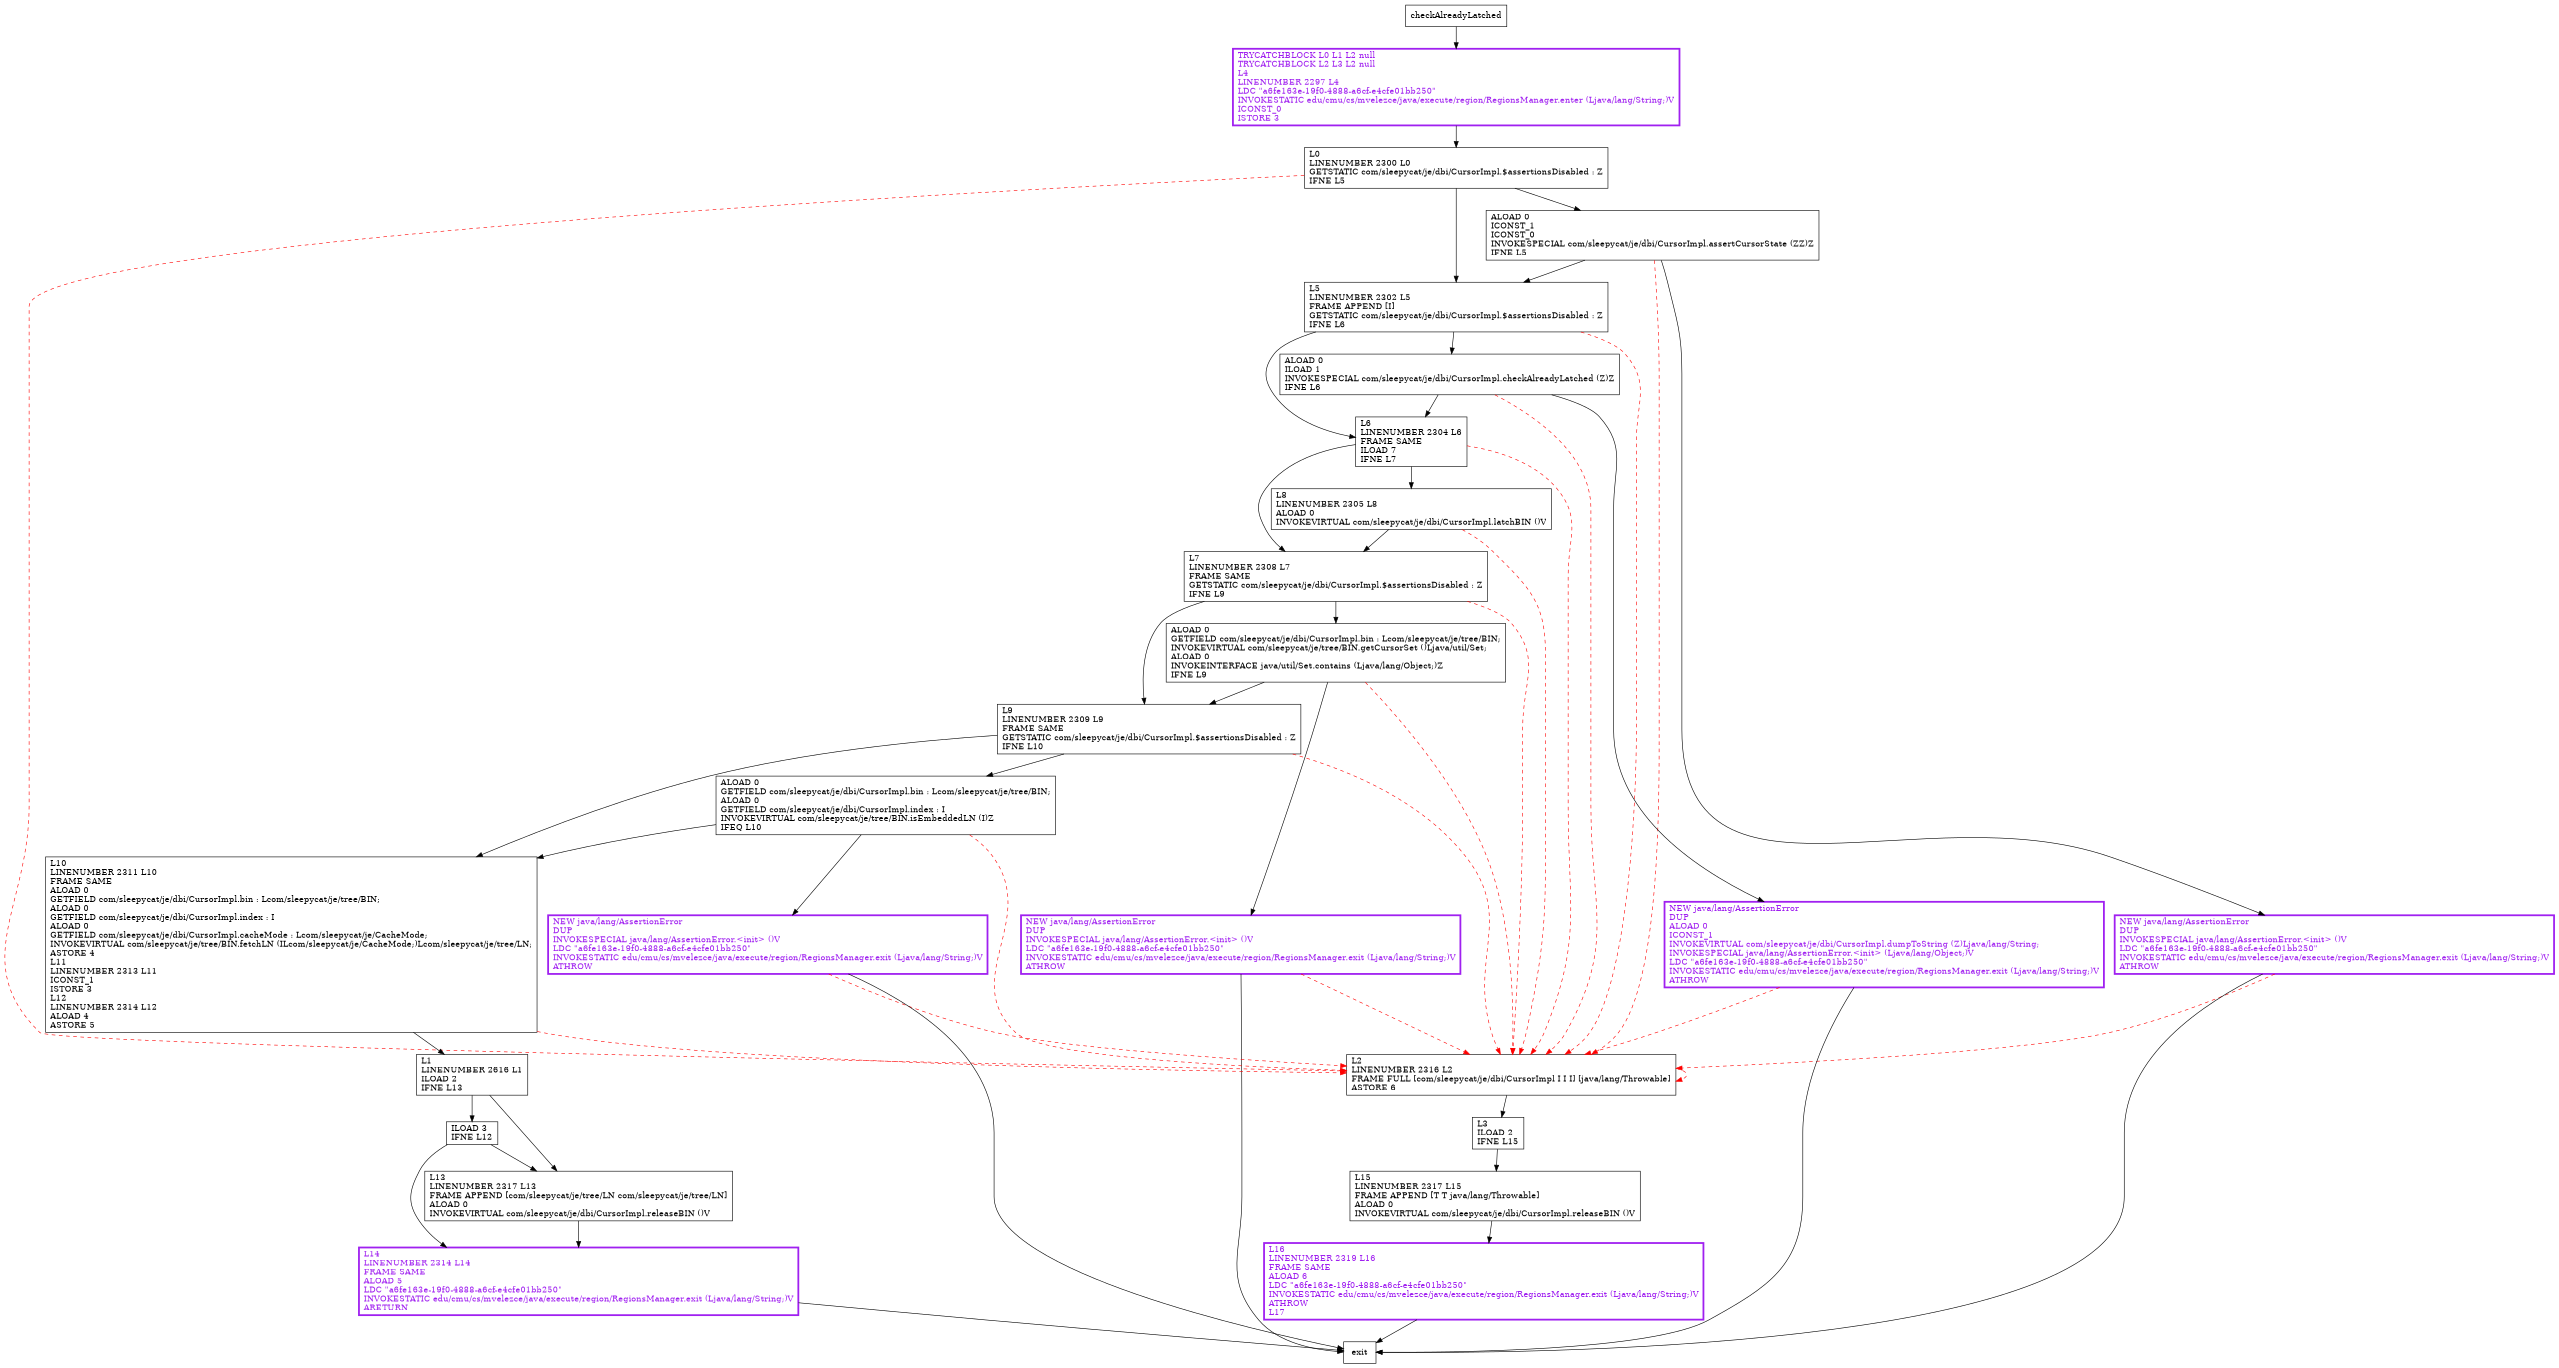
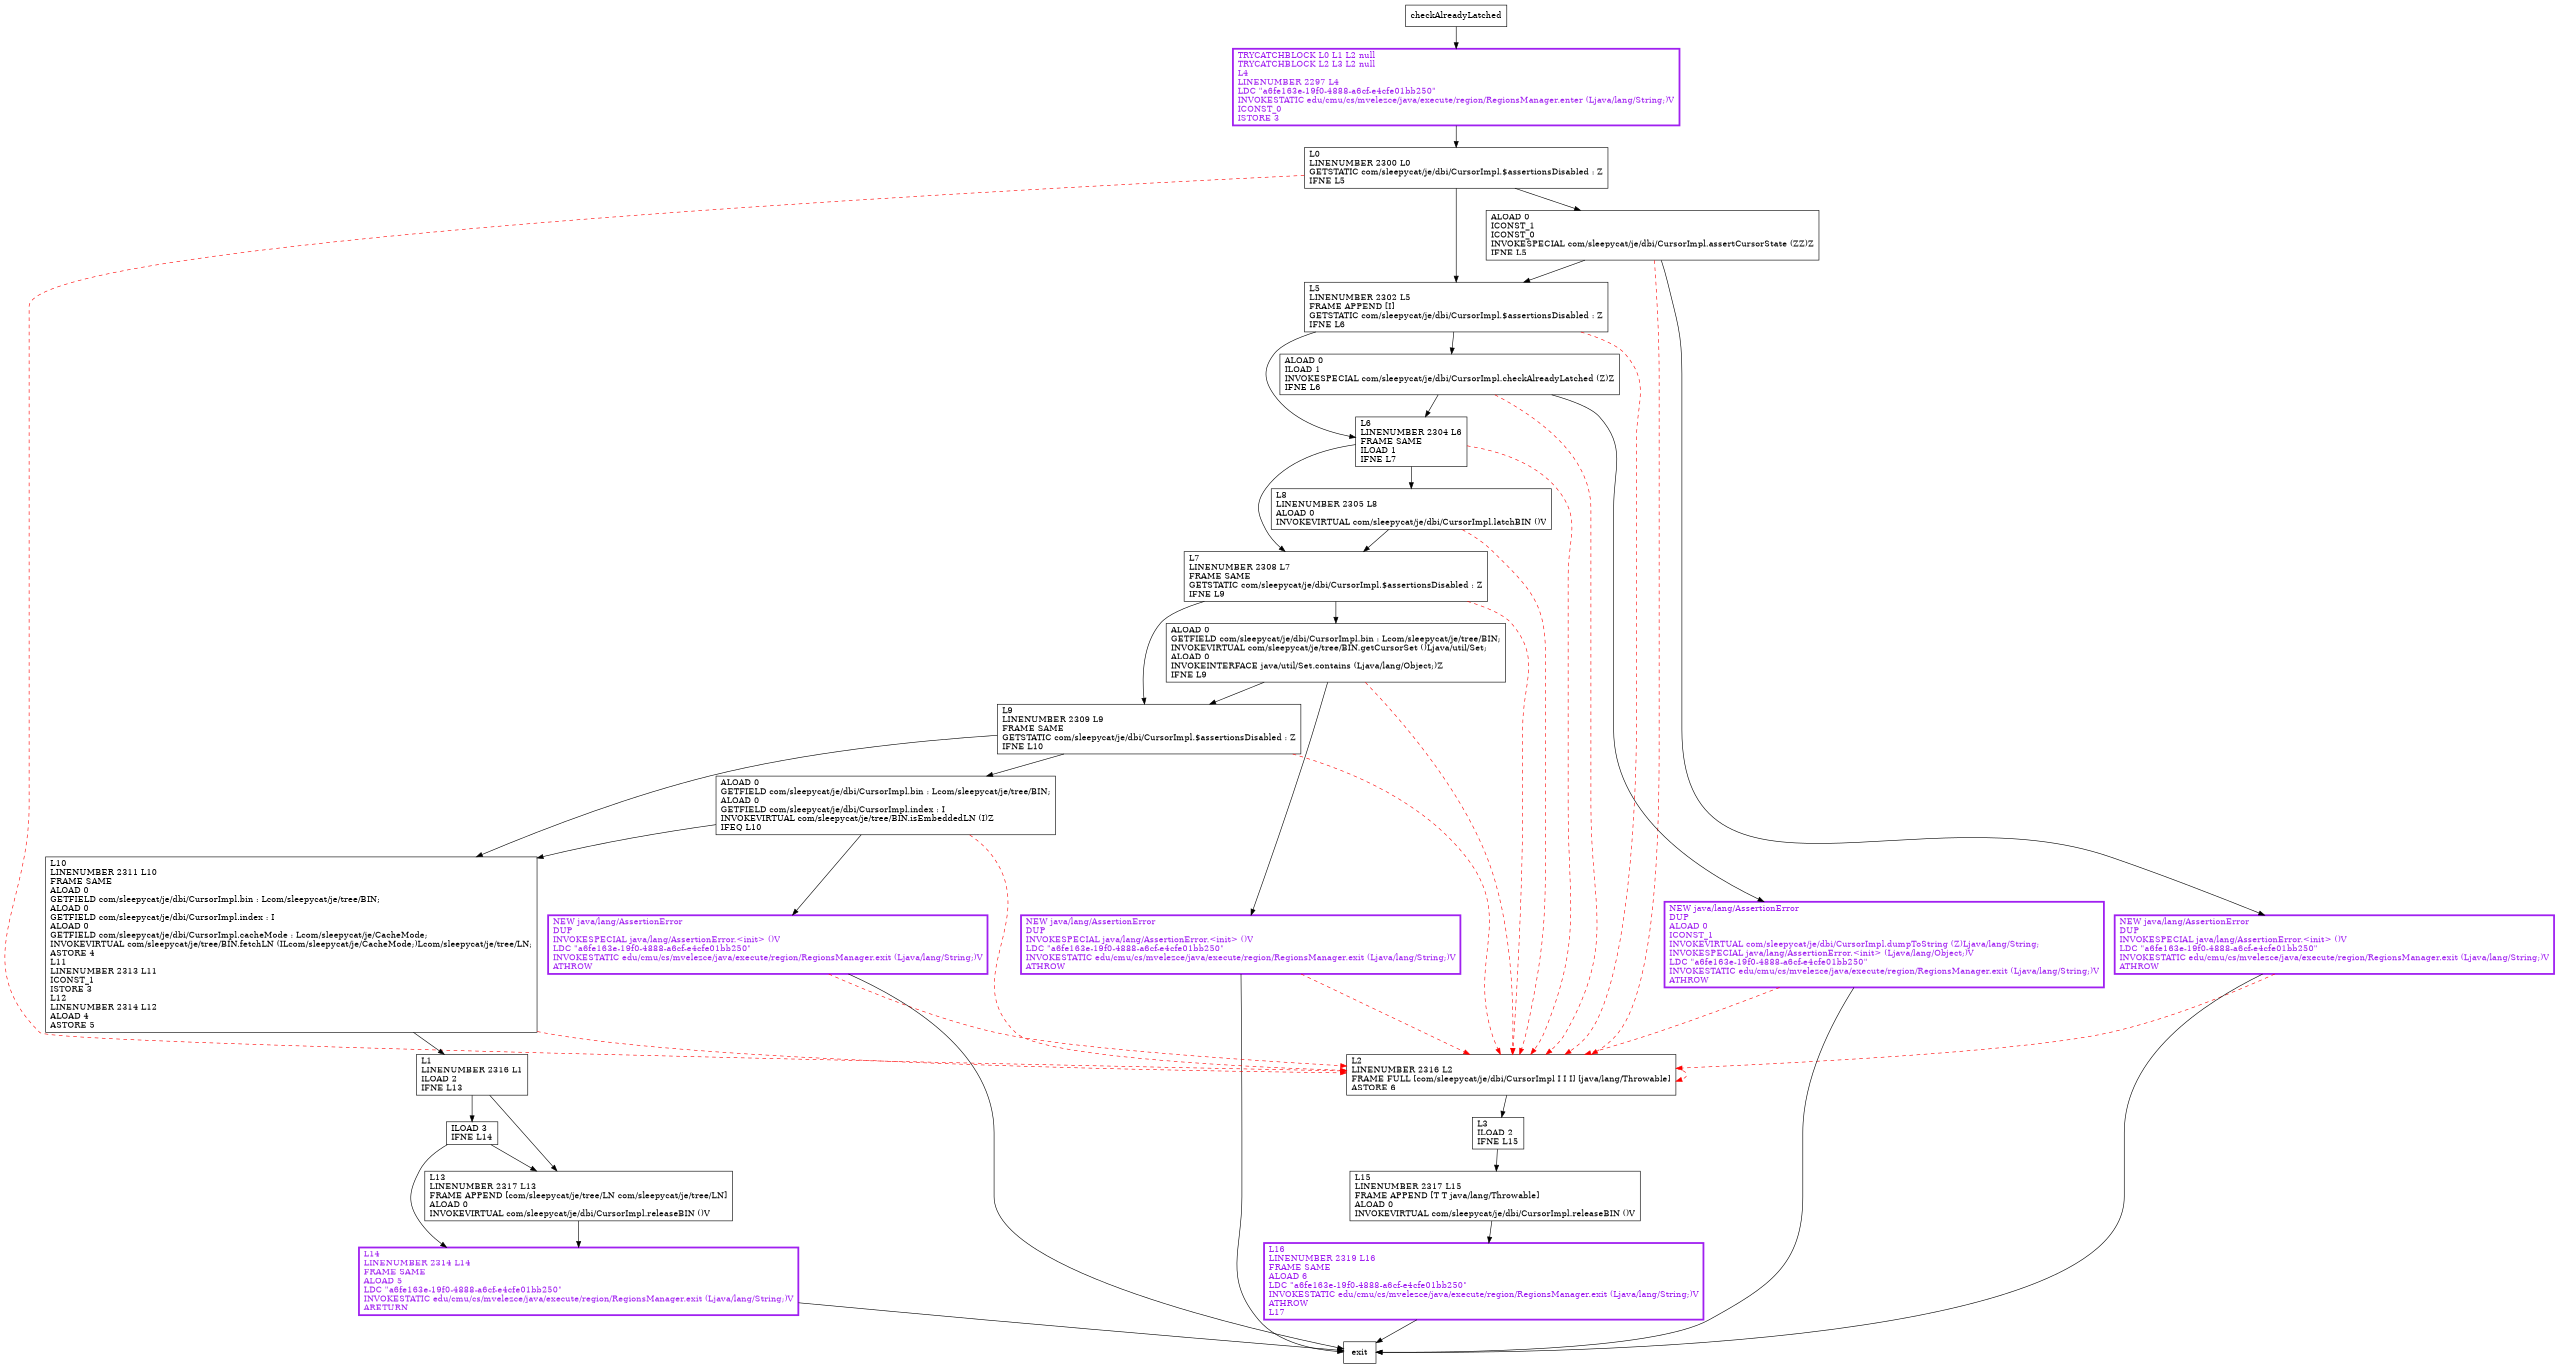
  digraph {
    node [shape=record]
    n1 [color=purple fontcolor=purple label="TRYCATCHBLOCK L0 L1 L2 null\lTRYCATCHBLOCK L2 L3 L2 null\lL4\lLINENUMBER 2297 L4\lLDC \"a6fe163e-19f0-4888-a6cf-e4cfe01bb250\"\lINVOKESTATIC edu/cmu/cs/mvelezce/java/execute/region/RegionsManager.enter (Ljava/lang/String;)V\lICONST_0\lISTORE 3\l" penwidth=3]
    n2 [label="L0\lLINENUMBER 2300 L0\lGETSTATIC com/sleepycat/je/dbi/CursorImpl.$assertionsDisabled : Z\lIFNE L5\l"]
    n3 [label="L2\lLINENUMBER 2316 L2\lFRAME FULL [com/sleepycat/je/dbi/CursorImpl I I I] [java/lang/Throwable]\lASTORE 6\l"]
    n4 [label="L5\lLINENUMBER 2302 L5\lFRAME APPEND [I]\lGETSTATIC com/sleepycat/je/dbi/CursorImpl.$assertionsDisabled : Z\lIFNE L6\l"]
    n5 [label="ALOAD 0\lICONST_1\lICONST_0\lINVOKESPECIAL com/sleepycat/je/dbi/CursorImpl.assertCursorState (ZZ)Z\lIFNE L5\l"]
    n6 [label="ALOAD 0\lGETFIELD com/sleepycat/je/dbi/CursorImpl.bin : Lcom/sleepycat/je/tree/BIN;\lINVOKEVIRTUAL com/sleepycat/je/tree/BIN.getCursorSet ()Ljava/util/Set;\lALOAD 0\lINVOKEINTERFACE java/util/Set.contains (Ljava/lang/Object;)Z\lIFNE L9\l"]
    n7 [label="L9\lLINENUMBER 2309 L9\lFRAME SAME\lGETSTATIC com/sleepycat/je/dbi/CursorImpl.$assertionsDisabled : Z\lIFNE L10\l"]
    n8 [color=purple fontcolor=purple label="NEW java/lang/AssertionError\lDUP\lINVOKESPECIAL java/lang/AssertionError.\<init\> ()V\lLDC \"a6fe163e-19f0-4888-a6cf-e4cfe01bb250\"\lINVOKESTATIC edu/cmu/cs/mvelezce/java/execute/region/RegionsManager.exit (Ljava/lang/String;)V\lATHROW\l" penwidth=3]
    n9 [label="L10\lLINENUMBER 2311 L10\lFRAME SAME\lALOAD 0\lGETFIELD com/sleepycat/je/dbi/CursorImpl.bin : Lcom/sleepycat/je/tree/BIN;\lALOAD 0\lGETFIELD com/sleepycat/je/dbi/CursorImpl.index : I\lALOAD 0\lGETFIELD com/sleepycat/je/dbi/CursorImpl.cacheMode : Lcom/sleepycat/je/CacheMode;\lINVOKEVIRTUAL com/sleepycat/je/tree/BIN.fetchLN (ILcom/sleepycat/je/CacheMode;)Lcom/sleepycat/je/tree/LN;\lASTORE 4\lL11\lLINENUMBER 2313 L11\lICONST_1\lISTORE 3\lL12\lLINENUMBER 2314 L12\lALOAD 4\lASTORE 5\l"]
    n10 [label="ALOAD 0\lGETFIELD com/sleepycat/je/dbi/CursorImpl.bin : Lcom/sleepycat/je/tree/BIN;\lALOAD 0\lGETFIELD com/sleepycat/je/dbi/CursorImpl.index : I\lINVOKEVIRTUAL com/sleepycat/je/tree/BIN.isEmbeddedLN (I)Z\lIFEQ L10\l"]
    n11 [label="L3\lILOAD 2\lIFNE L15\l"]
    exit
    n13 [label="L15\lLINENUMBER 2317 L15\lFRAME APPEND [T T java/lang/Throwable]\lALOAD 0\lINVOKEVIRTUAL com/sleepycat/je/dbi/CursorImpl.releaseBIN ()V\l"]
    n14 [color=purple fontcolor=purple label="L16\lLINENUMBER 2319 L16\lFRAME SAME\lALOAD 6\lLDC \"a6fe163e-19f0-4888-a6cf-e4cfe01bb250\"\lINVOKESTATIC edu/cmu/cs/mvelezce/java/execute/region/RegionsManager.exit (Ljava/lang/String;)V\lATHROW\lL17\l" penwidth=3]
    n15 [color=purple fontcolor=purple label="NEW java/lang/AssertionError\lDUP\lINVOKESPECIAL java/lang/AssertionError.\<init\> ()V\lLDC \"a6fe163e-19f0-4888-a6cf-e4cfe01bb250\"\lINVOKESTATIC edu/cmu/cs/mvelezce/java/execute/region/RegionsManager.exit (Ljava/lang/String;)V\lATHROW\l" penwidth=3]
    n16 [color=purple fontcolor=purple label="NEW java/lang/AssertionError\lDUP\lINVOKESPECIAL java/lang/AssertionError.\<init\> ()V\lLDC \"a6fe163e-19f0-4888-a6cf-e4cfe01bb250\"\lINVOKESTATIC edu/cmu/cs/mvelezce/java/execute/region/RegionsManager.exit (Ljava/lang/String;)V\lATHROW\l" penwidth=3]
    n17 [label="L7\lLINENUMBER 2308 L7\lFRAME SAME\lGETSTATIC com/sleepycat/je/dbi/CursorImpl.$assertionsDisabled : Z\lIFNE L9\l"]
    n18 [color=purple fontcolor=purple label="L14\lLINENUMBER 2314 L14\lFRAME SAME\lALOAD 5\lLDC \"a6fe163e-19f0-4888-a6cf-e4cfe01bb250\"\lINVOKESTATIC edu/cmu/cs/mvelezce/java/execute/region/RegionsManager.exit (Ljava/lang/String;)V\lARETURN\l" penwidth=3]
-   n19 [label="L1\lLINENUMBER 2616 L1\lILOAD 2\lIFNE L13\l"]
+   n19 [label="L1\lLINENUMBER 2316 L1\lILOAD 2\lIFNE L13\l"]
    n20 [label="L13\lLINENUMBER 2317 L13\lFRAME APPEND [com/sleepycat/je/tree/LN com/sleepycat/je/tree/LN]\lALOAD 0\lINVOKEVIRTUAL com/sleepycat/je/dbi/CursorImpl.releaseBIN ()V\l"]
-   n21 [label="ILOAD 3\lIFNE L12\l"]
-   n22 [label="L6\lLINENUMBER 2304 L6\lFRAME SAME\lILOAD 7\lIFNE L7\l"]
+   n21 [label="ILOAD 3\lIFNE L14\l"]
+   n22 [label="L6\lLINENUMBER 2304 L6\lFRAME SAME\lILOAD 1\lIFNE L7\l"]
    n23 [label="L8\lLINENUMBER 2305 L8\lALOAD 0\lINVOKEVIRTUAL com/sleepycat/je/dbi/CursorImpl.latchBIN ()V\l"]
    n24 [label="ALOAD 0\lILOAD 1\lINVOKESPECIAL com/sleepycat/je/dbi/CursorImpl.checkAlreadyLatched (Z)Z\lIFNE L6\l"]
    n25 [color=purple fontcolor=purple label="NEW java/lang/AssertionError\lDUP\lALOAD 0\lICONST_1\lINVOKEVIRTUAL com/sleepycat/je/dbi/CursorImpl.dumpToString (Z)Ljava/lang/String;\lINVOKESPECIAL java/lang/AssertionError.\<init\> (Ljava/lang/Object;)V\lLDC \"a6fe163e-19f0-4888-a6cf-e4cfe01bb250\"\lINVOKESTATIC edu/cmu/cs/mvelezce/java/execute/region/RegionsManager.exit (Ljava/lang/String;)V\lATHROW\l" penwidth=3]
    n26 [label=checkAlreadyLatched]
    n1 -> n2
    n2 -> n3 [color=red style=dashed]
    n2 -> n4
    n2 -> n5
    n3 -> n3 [color=red style=dashed]
    n3 -> n11
    n4 -> n3 [color=red style=dashed]
    n4 -> n22
    n4 -> n24
    n5 -> n3 [color=red style=dashed]
    n5 -> n4
    n5 -> n15
    n6 -> n3 [color=red style=dashed]
    n6 -> n7
    n6 -> n8
    n7 -> n3 [color=red style=dashed]
    n7 -> n9
    n7 -> n10
    n8 -> n3 [color=red style=dashed]
    n8 -> exit
    n9 -> n3 [color=red style=dashed]
    n9 -> n19
    n10 -> n3 [color=red style=dashed]
    n10 -> n9
    n10 -> n16
    n11 -> n13
    n13 -> n14
    n14 -> exit
    n15 -> n3 [color=red style=dashed]
    n15 -> exit
    n16 -> n3 [color=red style=dashed]
    n16 -> exit
    n17 -> n3 [color=red style=dashed]
    n17 -> n6
    n17 -> n7
    n18 -> exit
    n19 -> n20
    n19 -> n21
    n20 -> n18
    n21 -> n18
    n21 -> n20
    n22 -> n3 [color=red style=dashed]
    n22 -> n17
    n22 -> n23
    n23 -> n3 [color=red style=dashed]
    n23 -> n17
    n24 -> n3 [color=red style=dashed]
    n24 -> n22
    n24 -> n25
    n25 -> n3 [color=red style=dashed]
    n25 -> exit
    n26 -> n1
  }
